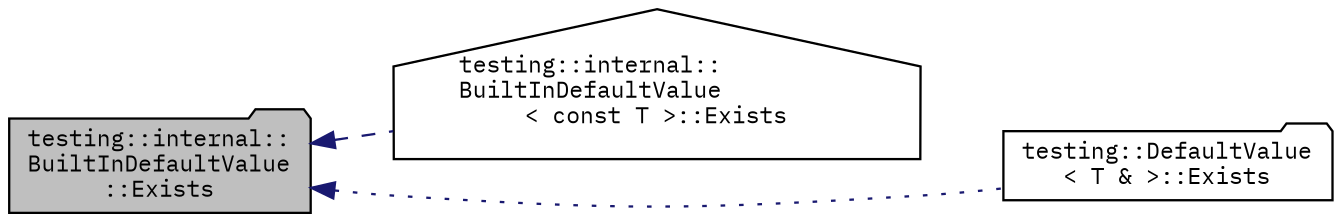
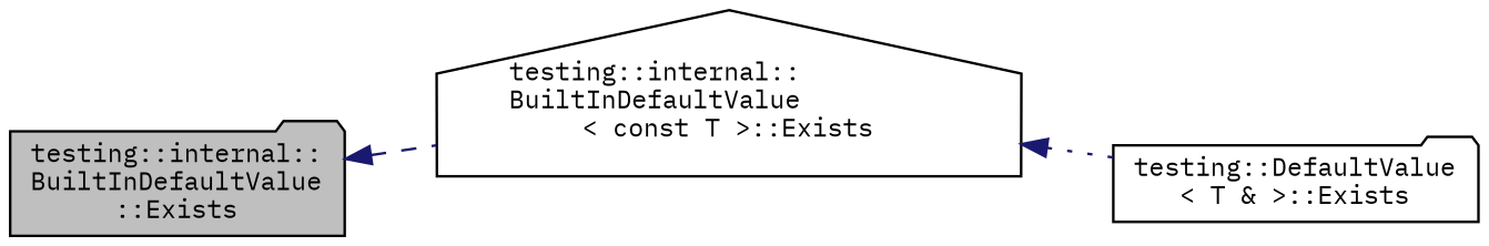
  digraph {
    fontname="IBM Plex Mono"
    rankdir=LR
    node [color=black fillcolor=white fontname="IBM Plex Mono" fontsize=10 shape=folder style=filled]
    edge [color=midnightblue dir=back fontname="IBM Plex Mono" fontsize=10 labelfontname=Helvetica labelfontsize=10]
    n1 [fillcolor=grey75 fontcolor=black height=0.2 label="testing::internal::\lBuiltInDefaultValue\l::Exists" width=0.4]
    n2 [height=0.2 label="testing::internal::\lBuiltInDefaultValue\l\< const T \>::Exists" shape=house width=0.4]
    n3 [height=0.2 label="testing::DefaultValue\l\< T & \>::Exists" width=0.4]
    n1 -> n2 [style=dashed]
-   n1 -> n3 [style=dotted]
+   n2 -> n3 [style=dotted]
  }
